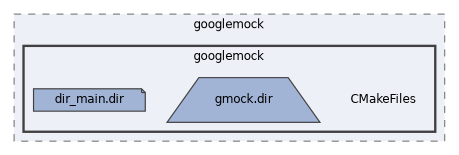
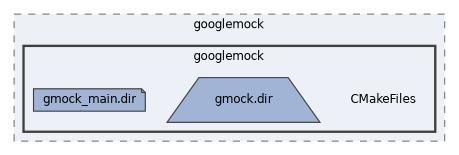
  digraph {
    compound=true
    node [fontname=Helvetica fontsize=10 color=grey25 fillcolor="#a2b4d6" style=filled]
    n1 [height=0.2 label=CMakeFiles shape=plaintext width=0.4 color="" fillcolor="" style=""]
    n2 [height=0.2 label="gmock.dir" shape=trapezium width=0.4]
-   n3 [height=0.2 label="dir_main.dir" shape=note width=0.4]
+   n3 [height=0.2 label="gmock_main.dir" shape=note width=0.4]
    subgraph cluster_1 {
      bgcolor="#edf0f7"
      fontname=Helvetica
      fontsize=10
      label=googlemock
      pencolor=grey50
      style="filled,dashed"
      subgraph cluster_2 {
        bgcolor="#edf0f7"
        fontname=Helvetica
        fontsize=10
        pencolor=grey25
        style="filled,bold"
        n1
        n2
        n3
      }
    }
  }
